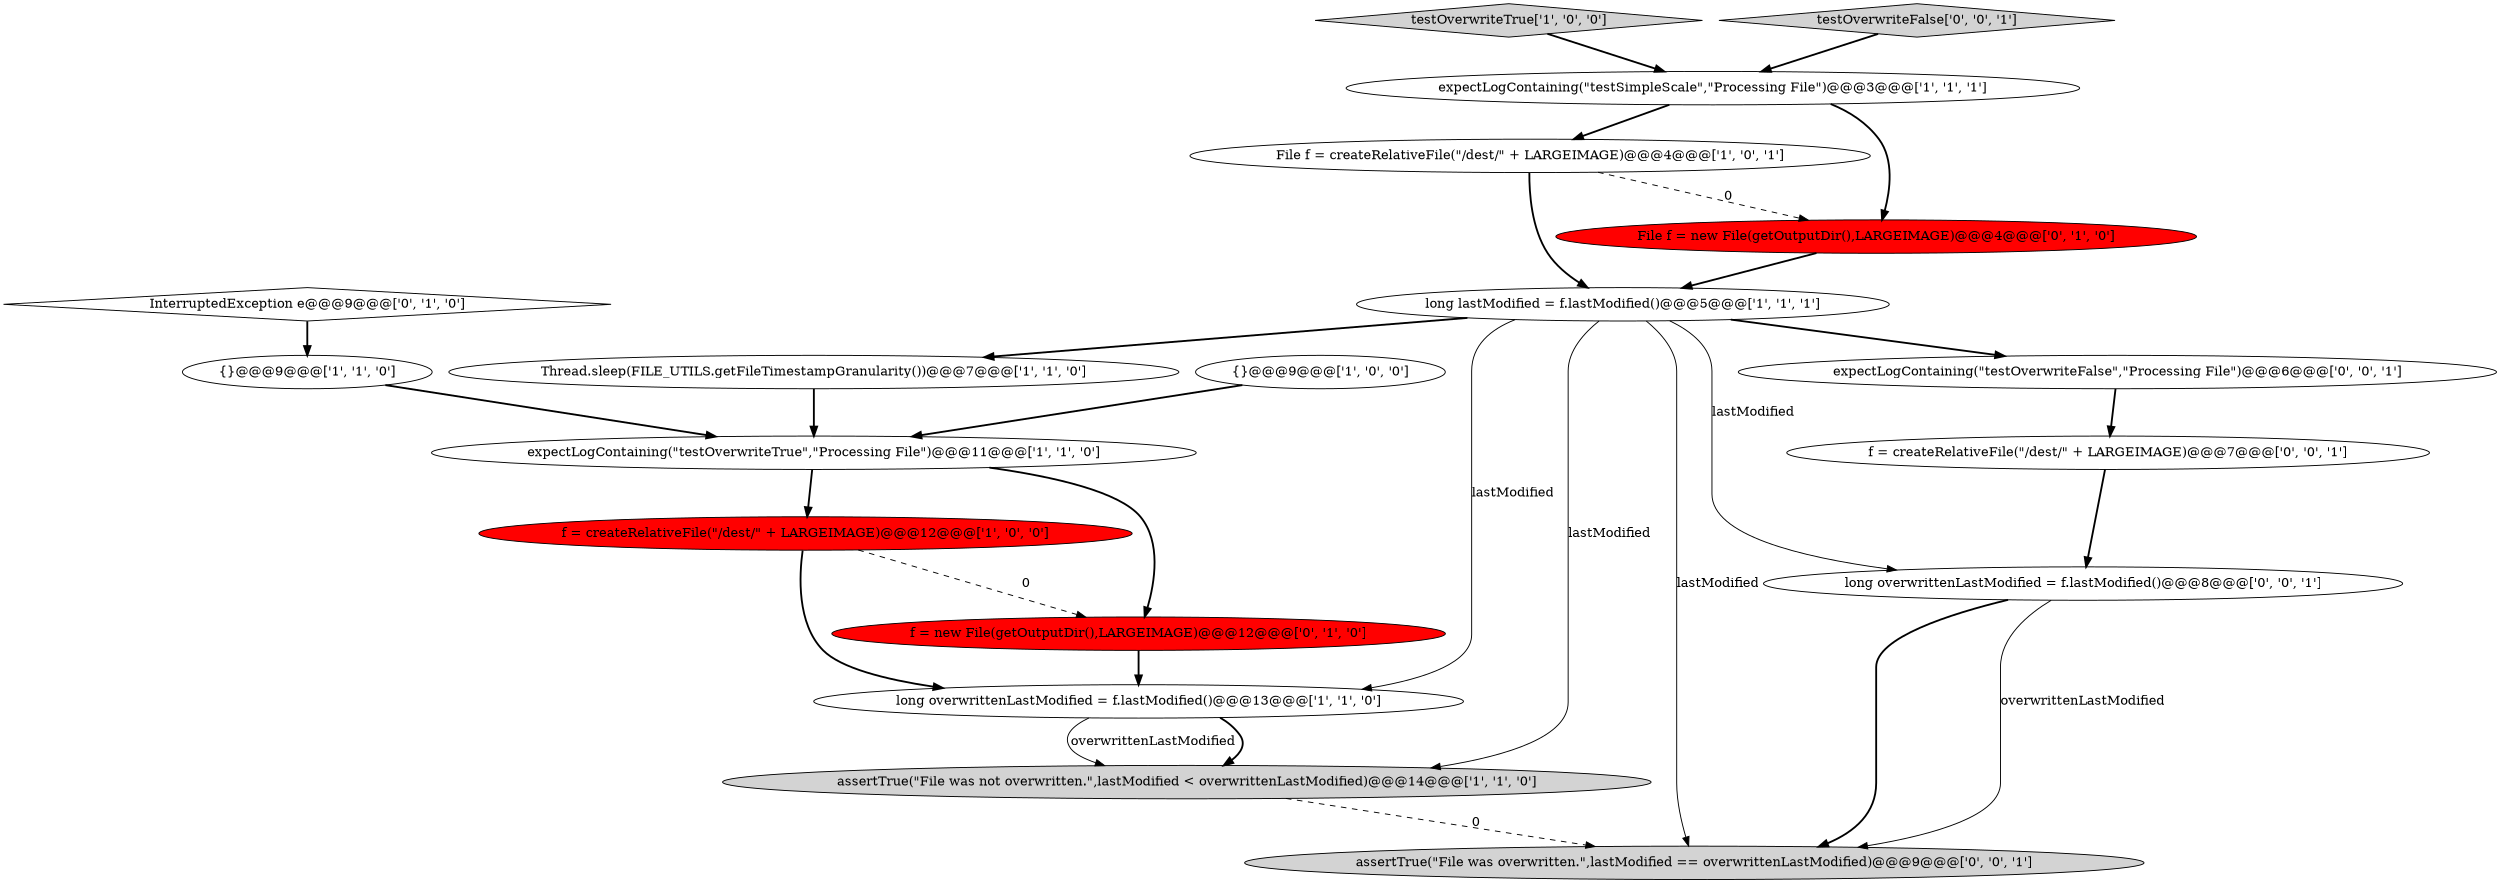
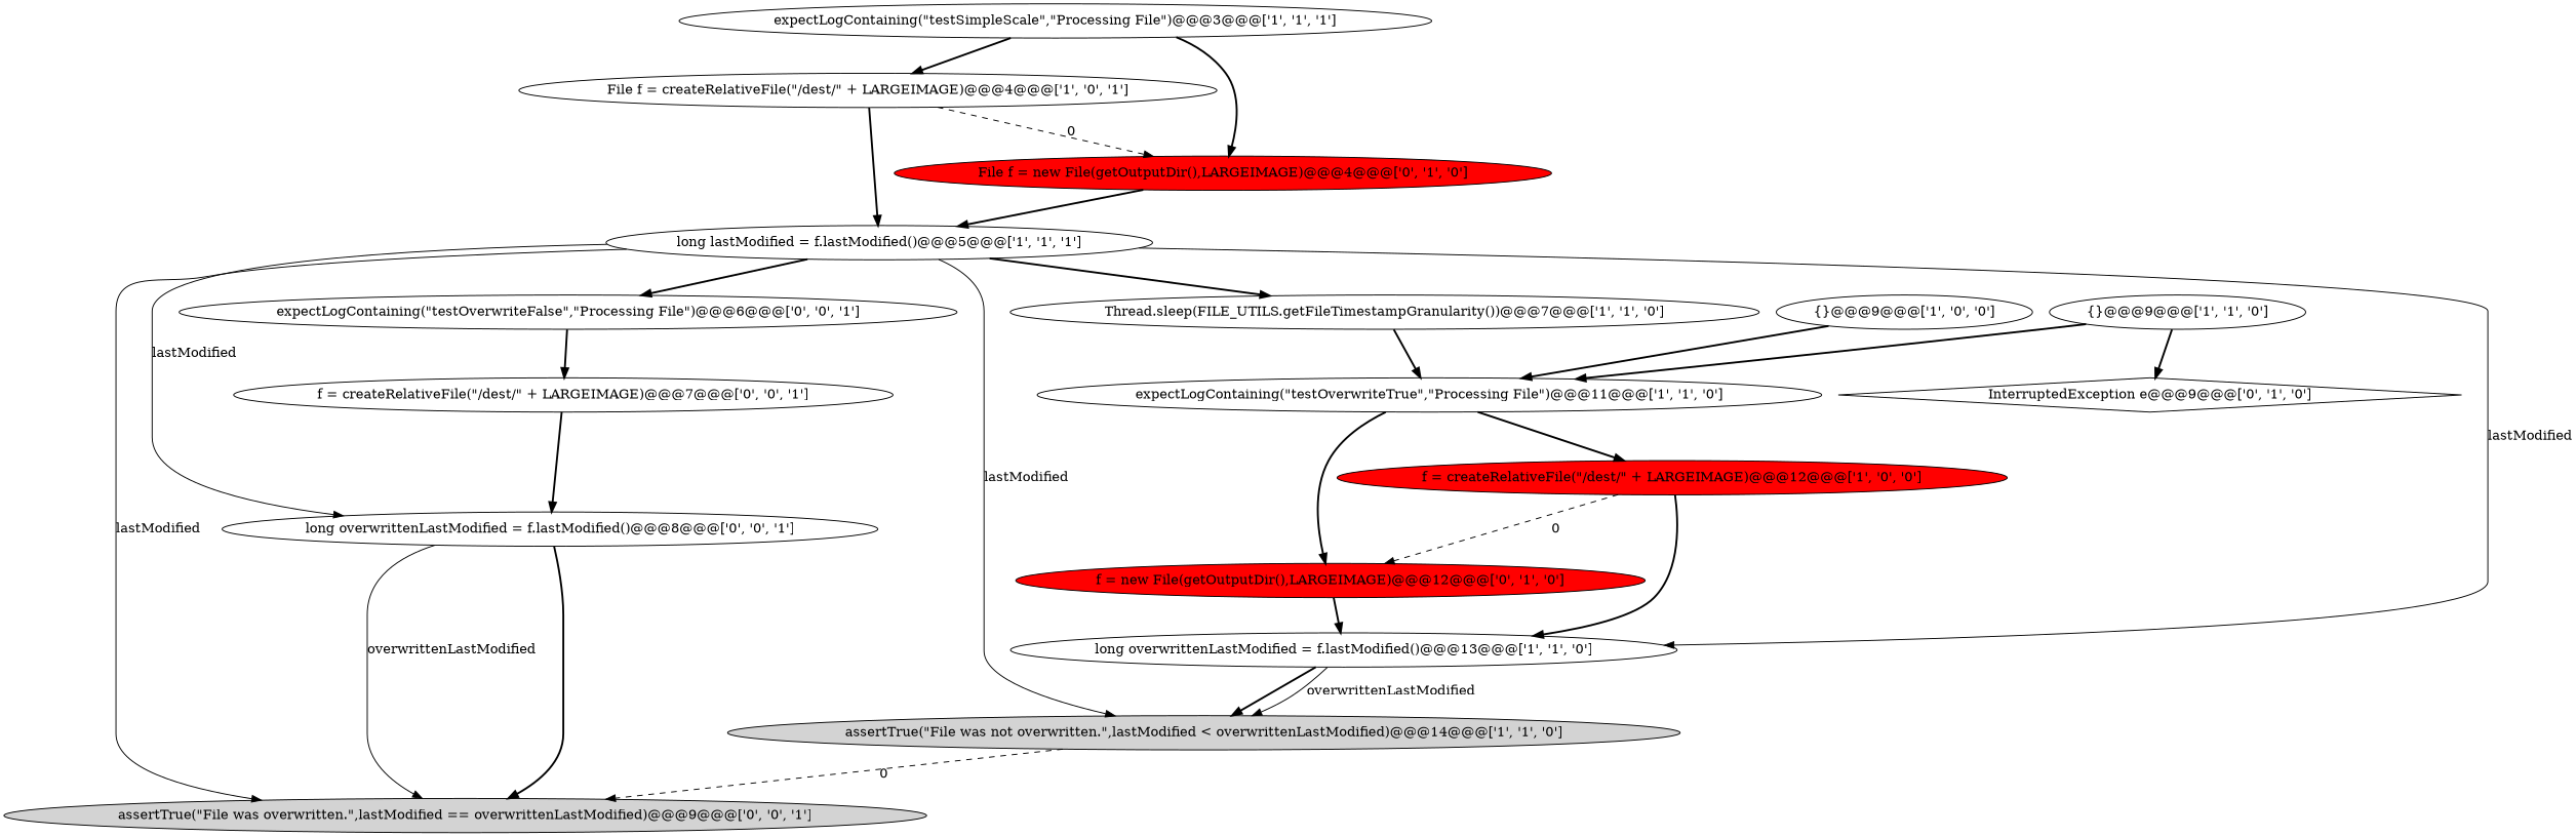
  digraph {
    node [fillcolor=white shape=ellipse style=filled]
    edge [style=bold]
    n1 [label="expectLogContaining(\"testSimpleScale\",\"Processing File\")@@@3@@@['1', '1', '1']"]
    n2 [label="File f = createRelativeFile(\"/dest/\" + LARGEIMAGE)@@@4@@@['1', '0', '1']"]
    n3 [fillcolor=red label="File f = new File(getOutputDir(),LARGEIMAGE)@@@4@@@['0', '1', '0']"]
    n4 [label="long lastModified = f.lastModified()@@@5@@@['1', '1', '1']"]
-   n5 [fillcolor=lightgray label="testOverwriteTrue['1', '0', '0']" shape=diamond]
    n6 [fillcolor=lightgray label="assertTrue(\"File was not overwritten.\",lastModified < overwrittenLastModified)@@@14@@@['1', '1', '0']"]
    n7 [fillcolor=lightgray label="assertTrue(\"File was overwritten.\",lastModified == overwrittenLastModified)@@@9@@@['0', '0', '1']"]
    n8 [label="long overwrittenLastModified = f.lastModified()@@@13@@@['1', '1', '0']"]
    n9 [label="expectLogContaining(\"testOverwriteFalse\",\"Processing File\")@@@6@@@['0', '0', '1']"]
    n10 [label="f = createRelativeFile(\"/dest/\" + LARGEIMAGE)@@@7@@@['0', '0', '1']"]
    n11 [label="long overwrittenLastModified = f.lastModified()@@@8@@@['0', '0', '1']"]
    n12 [fillcolor=red label="f = createRelativeFile(\"/dest/\" + LARGEIMAGE)@@@12@@@['1', '0', '0']"]
    n13 [fillcolor=red label="f = new File(getOutputDir(),LARGEIMAGE)@@@12@@@['0', '1', '0']"]
    n14 [label="Thread.sleep(FILE_UTILS.getFileTimestampGranularity())@@@7@@@['1', '1', '0']"]
    n15 [label="expectLogContaining(\"testOverwriteTrue\",\"Processing File\")@@@11@@@['1', '1', '0']"]
    n16 [label="{}@@@9@@@['1', '0', '0']"]
-   n17 [fillcolor=lightgray label="testOverwriteFalse['0', '0', '1']" shape=diamond]
    n18 [label="{}@@@9@@@['1', '1', '0']"]
    n19 [label="InterruptedException e@@@9@@@['0', '1', '0']" shape=diamond]
    n1 -> n2
    n1 -> n3
    n2 -> n3 [label=0 style=dashed]
    n2 -> n4
    n3 -> n4
    n4 -> n6 [label=lastModified style=solid]
    n4 -> n7 [label=lastModified style=solid]
    n4 -> n8 [label=lastModified style=solid]
    n4 -> n9
    n4 -> n11 [label=lastModified style=solid]
    n4 -> n14
-   n5 -> n1
    n6 -> n7 [label=0 style=dashed]
    n8 -> n6
    n8 -> n6 [label=overwrittenLastModified style=solid]
    n9 -> n10
    n10 -> n11
    n11 -> n7
    n11 -> n7 [label=overwrittenLastModified style=solid]
    n12 -> n8
    n12 -> n13 [label=0 style=dashed]
    n13 -> n8
    n14 -> n15
    n15 -> n12
    n15 -> n13
    n16 -> n15
-   n17 -> n1
    n18 -> n15
-   n19 -> n18
+   n18 -> n19
  }
